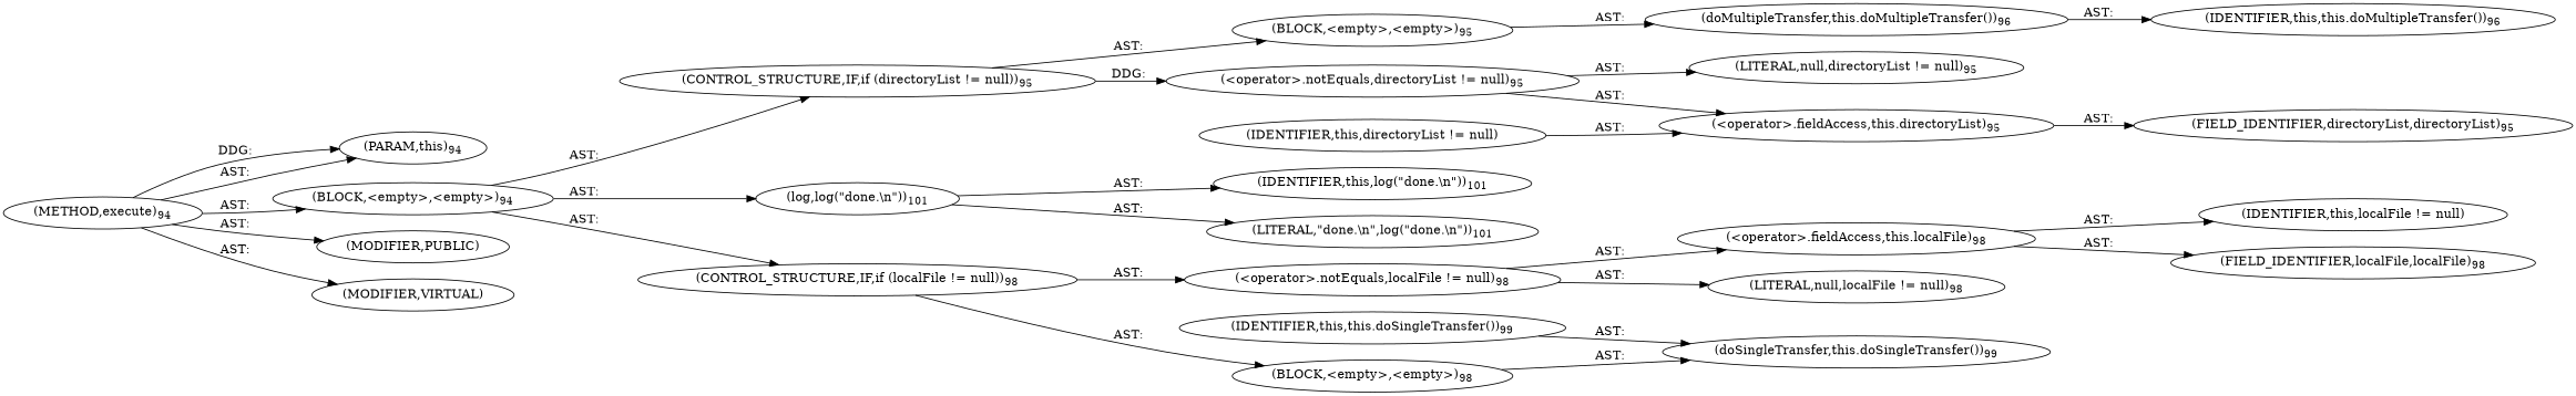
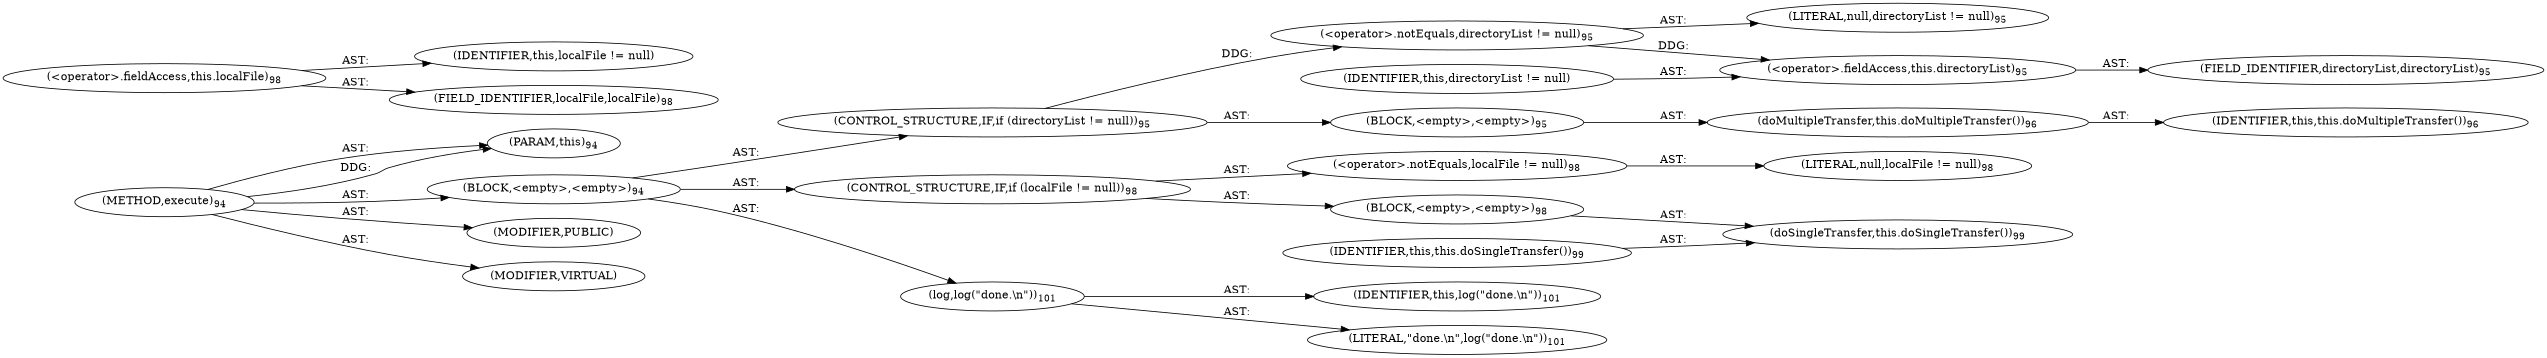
  digraph {
    rankdir=LR
    n1 [label=<(METHOD,execute)<SUB>94</SUB>>]
    n2 [label=<(PARAM,this)<SUB>94</SUB>>]
    n3 [label=<(BLOCK,&lt;empty&gt;,&lt;empty&gt;)<SUB>94</SUB>>]
    n4 [label=<(MODIFIER,PUBLIC)>]
    n5 [label=<(MODIFIER,VIRTUAL)>]
    n6 [label=<(CONTROL_STRUCTURE,IF,if (directoryList != null))<SUB>95</SUB>>]
    n7 [label=<(CONTROL_STRUCTURE,IF,if (localFile != null))<SUB>98</SUB>>]
    n8 [label=<(log,log(&quot;done.\n&quot;))<SUB>101</SUB>>]
    n9 [label=<(&lt;operator&gt;.notEquals,directoryList != null)<SUB>95</SUB>>]
    n10 [label=<(BLOCK,&lt;empty&gt;,&lt;empty&gt;)<SUB>95</SUB>>]
    n11 [label=<(&lt;operator&gt;.notEquals,localFile != null)<SUB>98</SUB>>]
    n12 [label=<(BLOCK,&lt;empty&gt;,&lt;empty&gt;)<SUB>98</SUB>>]
    n13 [label=<(IDENTIFIER,this,log(&quot;done.\n&quot;))<SUB>101</SUB>>]
    n14 [label=<(LITERAL,&quot;done.\n&quot;,log(&quot;done.\n&quot;))<SUB>101</SUB>>]
    n15 [label=<(&lt;operator&gt;.fieldAccess,this.directoryList)<SUB>95</SUB>>]
    n16 [label=<(LITERAL,null,directoryList != null)<SUB>95</SUB>>]
    n17 [label=<(doMultipleTransfer,this.doMultipleTransfer())<SUB>96</SUB>>]
    n18 [label=<(FIELD_IDENTIFIER,directoryList,directoryList)<SUB>95</SUB>>]
    n19 [label=<(IDENTIFIER,this,directoryList != null)>]
    n20 [label=<(IDENTIFIER,this,this.doMultipleTransfer())<SUB>96</SUB>>]
    n21 [label=<(&lt;operator&gt;.fieldAccess,this.localFile)<SUB>98</SUB>>]
    n22 [label=<(LITERAL,null,localFile != null)<SUB>98</SUB>>]
    n23 [label=<(doSingleTransfer,this.doSingleTransfer())<SUB>99</SUB>>]
    n24 [label=<(IDENTIFIER,this,localFile != null)>]
    n25 [label=<(FIELD_IDENTIFIER,localFile,localFile)<SUB>98</SUB>>]
    n26 [label=<(IDENTIFIER,this,this.doSingleTransfer())<SUB>99</SUB>>]
    n1 -> n2 [label="AST: "]
    n1 -> n2 [label="DDG: "]
    n1 -> n3 [label="AST: "]
    n1 -> n4 [label="AST: "]
    n1 -> n5 [label="AST: "]
    n3 -> n6 [label="AST: "]
    n3 -> n7 [label="AST: "]
    n3 -> n8 [label="AST: "]
    n6 -> n9 [label="DDG: "]
    n6 -> n10 [label="AST: "]
    n7 -> n11 [label="AST: "]
    n7 -> n12 [label="AST: "]
    n8 -> n13 [label="AST: "]
    n8 -> n14 [label="AST: "]
-   n9 -> n15 [label="AST: "]
+   n9 -> n15 [label="DDG: "]
    n9 -> n16 [label="AST: "]
    n10 -> n17 [label="AST: "]
-   n11 -> n21 [label="AST: "]
    n11 -> n22 [label="AST: "]
    n12 -> n23 [label="AST: "]
    n15 -> n18 [label="AST: "]
    n17 -> n20 [label="AST: "]
    n19 -> n15 [label="AST: "]
    n21 -> n24 [label="AST: "]
    n21 -> n25 [label="AST: "]
    n26 -> n23 [label="AST: "]
  }
